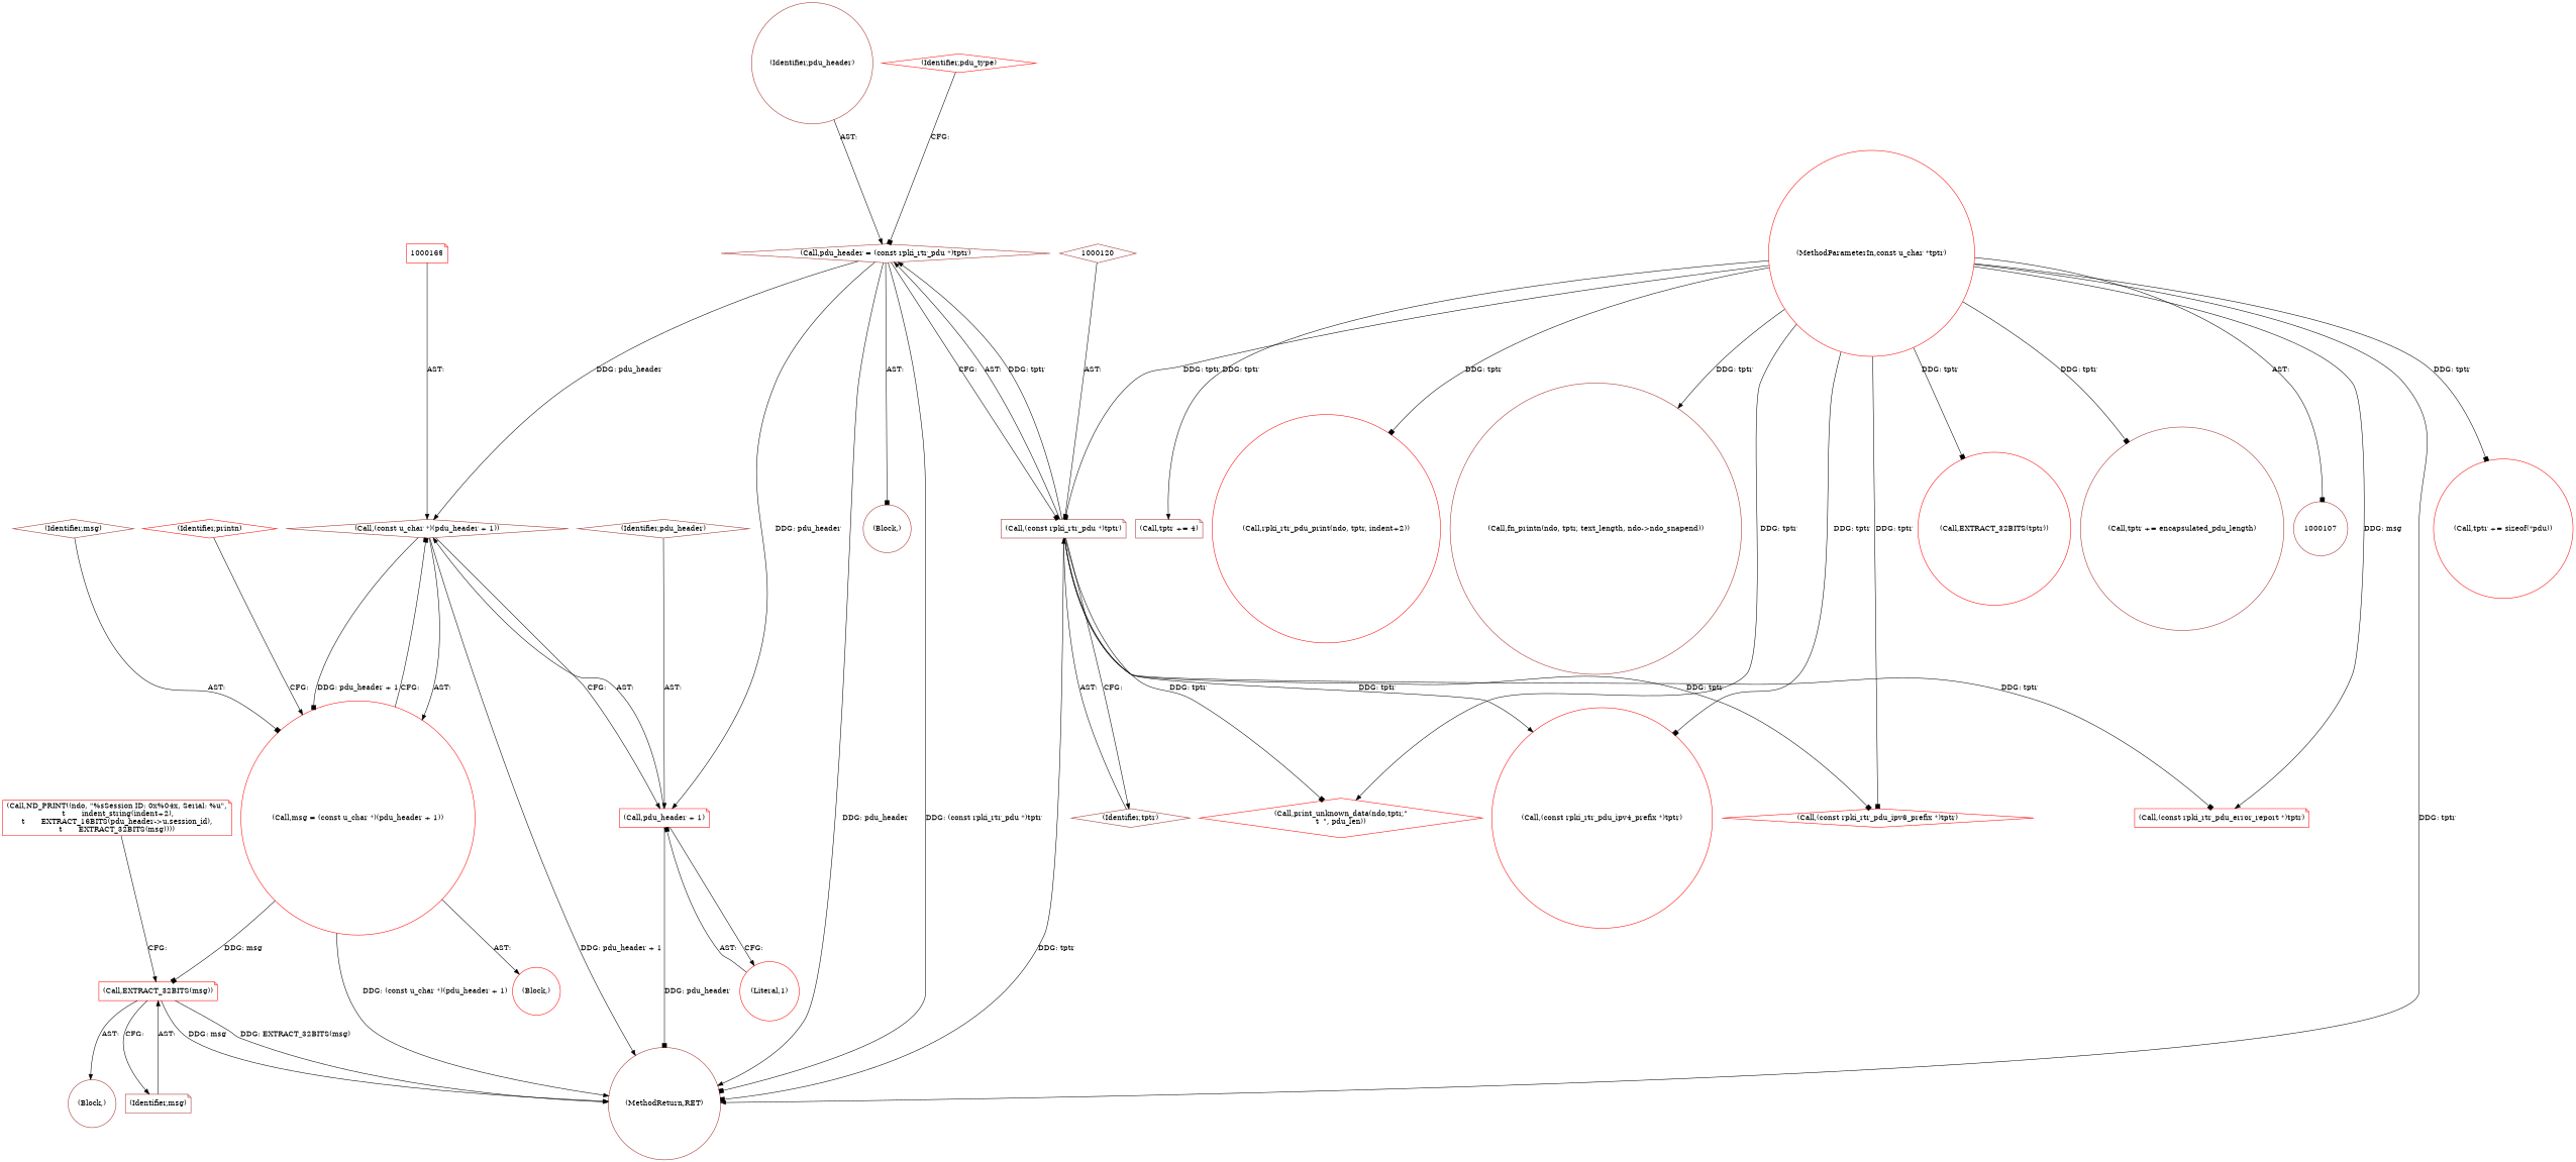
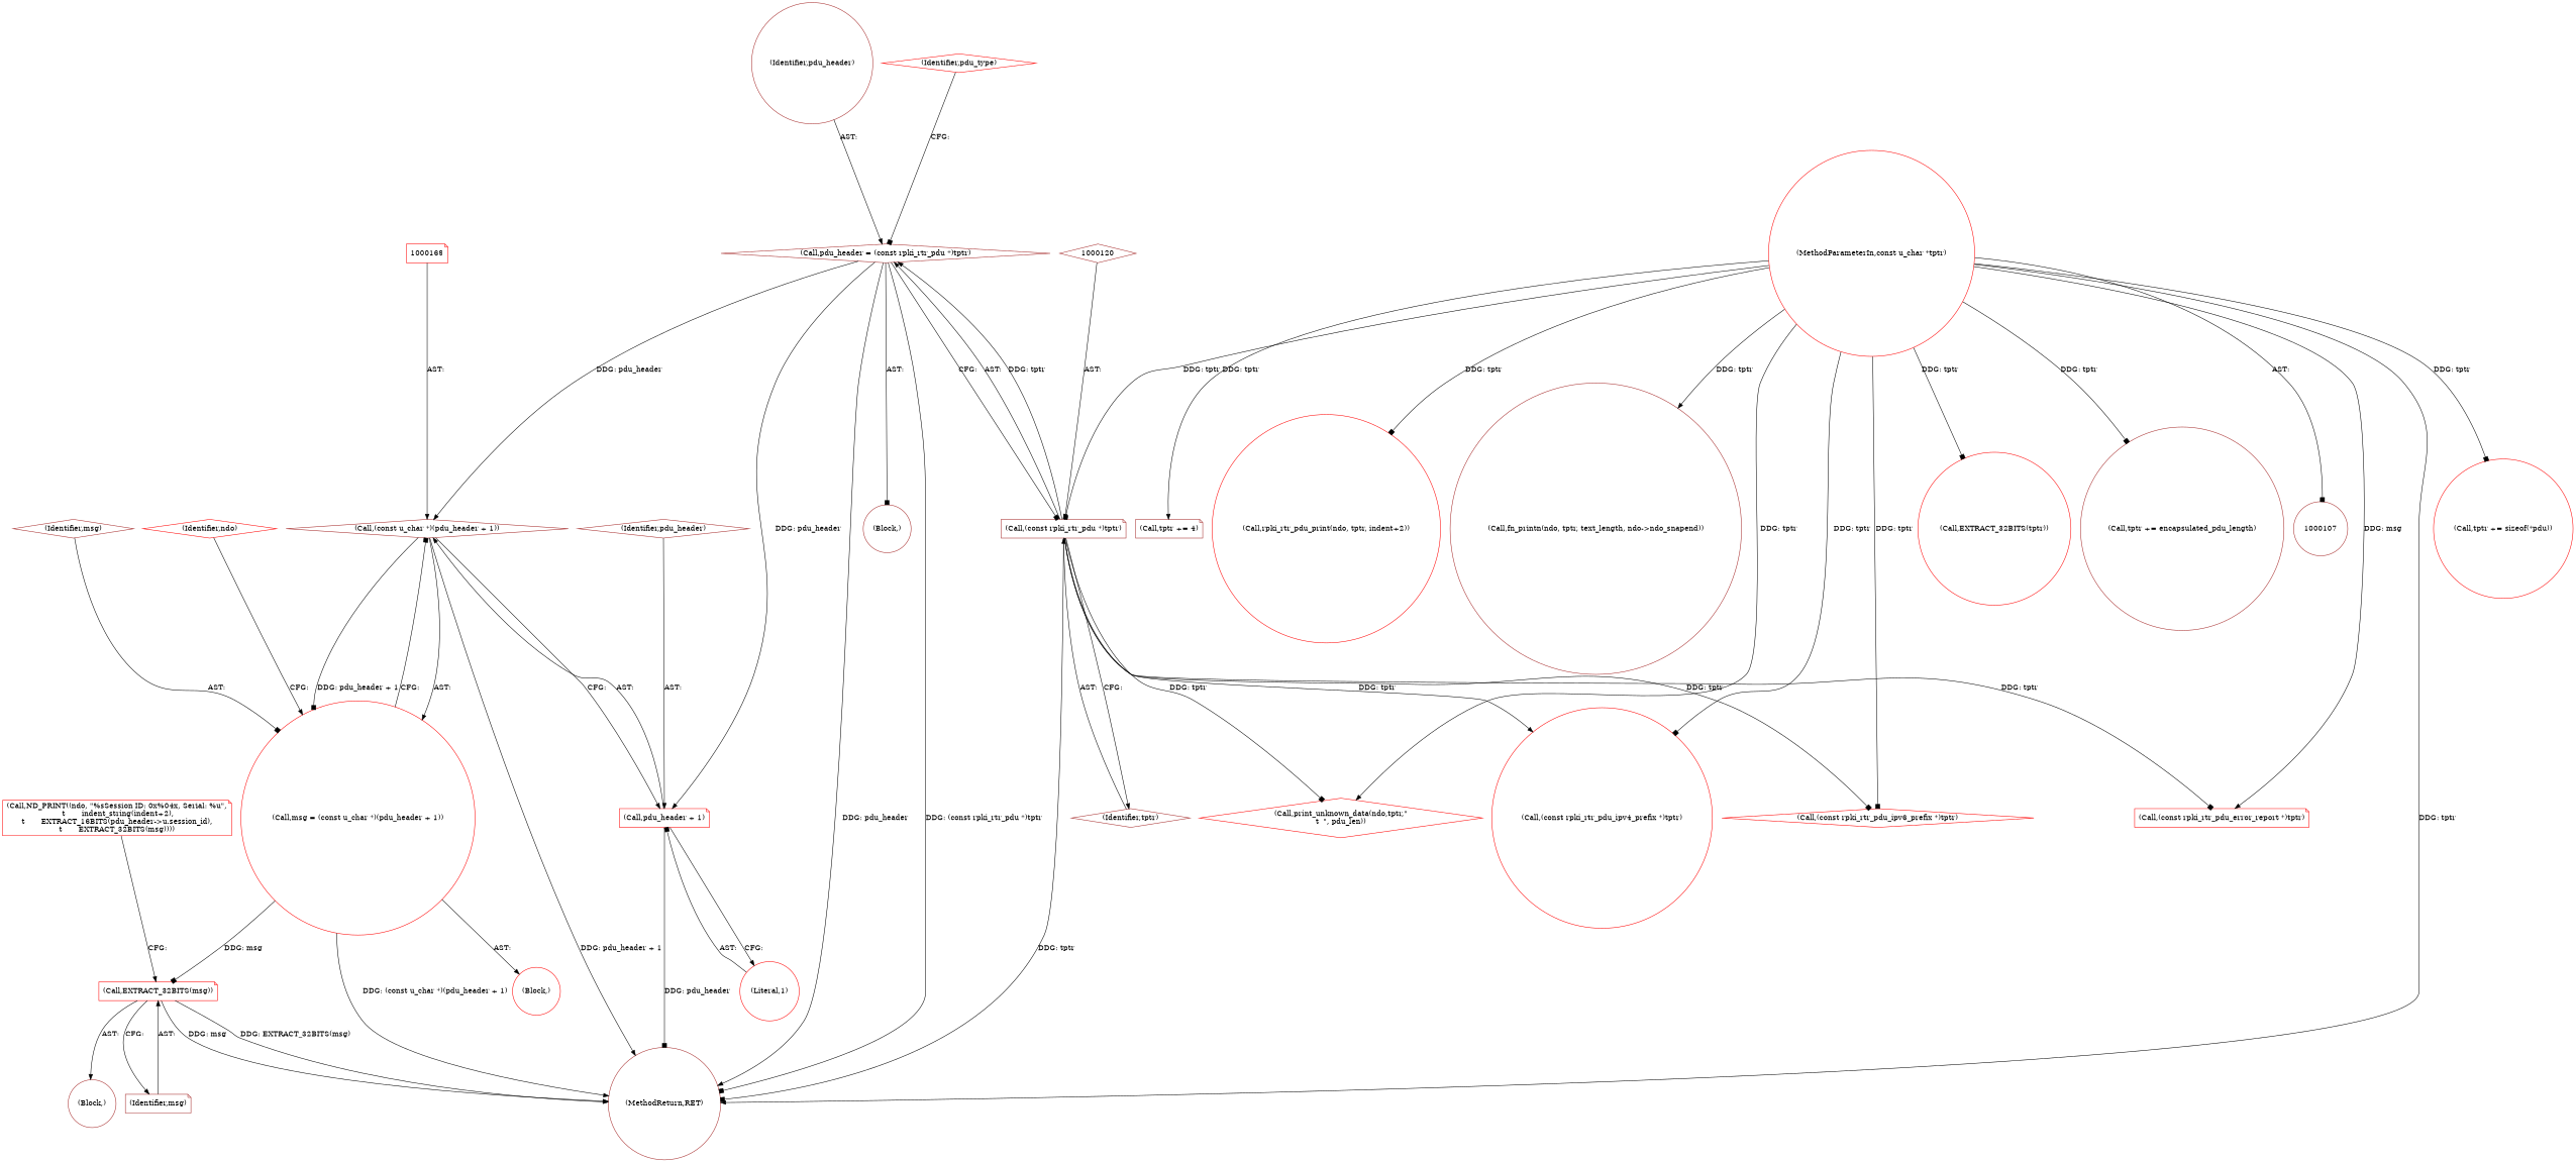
  digraph {
    node [color=red shape=circle]
    edge [arrowhead=normal]
    n1 [color=brown label="(Call,pdu_header = (const rpki_rtr_pdu *)tptr)" shape=diamond]
    n2 [color=brown label="(Call,(const rpki_rtr_pdu *)tptr)" shape=note]
    n3 [color=brown label="(Call,(const u_char *)(pdu_header + 1))" shape=diamond]
    n4 [label="(Call,pdu_header + 1)" shape=note]
    n5 [color=brown label="(MethodReturn,RET)"]
    n6 [color=brown label="(Block,)"]
    n7 [label="(Call,(const rpki_rtr_pdu_error_report *)tptr)" shape=note]
    n8 [label="(Call,(const rpki_rtr_pdu_ipv4_prefix *)tptr)"]
    n9 [label="(Call,print_unknown_data(ndo,tptr,\"\n\t  \", pdu_len))" shape=diamond]
    n10 [label="(Call,(const rpki_rtr_pdu_ipv6_prefix *)tptr)" shape=diamond]
    n11 [color=brown label="(Identifier,tptr)" shape=diamond]
    n12 [label="(Call,msg = (const u_char *)(pdu_header + 1))"]
    n13 [label="(Literal,1)"]
    n14 [label="(MethodParameterIn,const u_char *tptr)"]
    n15 [label="(Call,tptr += sizeof(*pdu))"]
    n16 [color=brown label="(Call,tptr += 4)" shape=note]
    n17 [label="(Call,rpki_rtr_pdu_print(ndo, tptr, indent+2))"]
    n18 [color=brown label="(Call,fn_printn(ndo, tptr, text_length, ndo->ndo_snapend))"]
    n19 [label="(Call,EXTRACT_32BITS(tptr))"]
    n20 [color=brown label="(Call,tptr += encapsulated_pdu_length)"]
    1000107 [color=brown]
    n22 [label="(Call,EXTRACT_32BITS(msg))" shape=note]
    n23 [label="(Block,)"]
    n24 [color=brown label="(Identifier,msg)" shape=note]
    n25 [color=brown label="(Block,)"]
-   n26 [label="(Identifier,printn)" shape=diamond]
+   n26 [label="(Identifier,ndo)" shape=diamond]
    n27 [color=brown label="(Identifier,msg)" shape=diamond]
    n28 [color=brown label="(Identifier,pdu_header)" shape=diamond]
    n29 [color=brown label="(Identifier,pdu_header)"]
    n30 [label="(Call,ND_PRINT((ndo, \"%sSession ID: 0x%04x, Serial: %u\",\n \t       indent_string(indent+2),\n\t       EXTRACT_16BITS(pdu_header->u.session_id),\n\t       EXTRACT_32BITS(msg))))" shape=note]
    n31 [label="(Identifier,pdu_type)" shape=diamond]
    1000120 [color=brown shape=diamond]
    1000169 [shape=note]
    n1 -> n2 [arrowhead=box label="CFG: "]
    n1 -> n3 [label="DDG: pdu_header"]
    n1 -> n4 [label="DDG: pdu_header"]
    n1 -> n5 [label="DDG: pdu_header"]
    n1 -> n5 [arrowhead=box label="DDG: (const rpki_rtr_pdu *)tptr"]
    n1 -> n6 [arrowhead=box label="AST: "]
    n2 -> n1 [label="AST: "]
    n2 -> n1 [label="DDG: tptr"]
    n2 -> n5 [arrowhead=box label="DDG: tptr"]
    n2 -> n7 [arrowhead=box label="DDG: tptr"]
    n2 -> n8 [label="DDG: tptr"]
    n2 -> n9 [arrowhead=box label="DDG: tptr"]
    n2 -> n10 [arrowhead=box label="DDG: tptr"]
    n2 -> n11 [label="CFG: "]
    n3 -> n4 [label="CFG: "]
    n3 -> n5 [label="DDG: pdu_header + 1"]
    n3 -> n12 [label="AST: "]
    n3 -> n12 [arrowhead=box label="DDG: pdu_header + 1"]
    n4 -> n3 [label="AST: "]
    n4 -> n5 [arrowhead=box label="DDG: pdu_header"]
    n4 -> n13 [label="CFG: "]
    n11 -> n2 [label="AST: "]
    n12 -> n3 [arrowhead=box label="CFG: "]
    n12 -> n5 [label="DDG: (const u_char *)(pdu_header + 1)"]
    n12 -> n22 [arrowhead=box label="DDG: msg"]
    n12 -> n23 [label="AST: "]
    n13 -> n4 [arrowhead=box label="AST: "]
    n14 -> n2 [arrowhead=box label="DDG: tptr"]
    n14 -> n5 [label="DDG: tptr"]
    n14 -> n7 [label="DDG: msg"]
    n14 -> n8 [arrowhead=box label="DDG: tptr"]
    n14 -> n9 [label="DDG: tptr"]
    n14 -> n10 [arrowhead=box label="DDG: tptr"]
    n14 -> n15 [arrowhead=box label="DDG: tptr"]
    n14 -> n16 [label="DDG: tptr"]
    n14 -> n17 [arrowhead=box label="DDG: tptr"]
    n14 -> n18 [label="DDG: tptr"]
    n14 -> n19 [arrowhead=box label="DDG: tptr"]
    n14 -> n20 [arrowhead=box label="DDG: tptr"]
    n14 -> 1000107 [arrowhead=box label="AST: "]
    n22 -> n5 [label="DDG: EXTRACT_32BITS(msg)"]
    n22 -> n5 [label="DDG: msg"]
    n22 -> n24 [label="CFG: "]
    n22 -> n25 [label="AST: "]
    n24 -> n22 [label="AST: "]
    n26 -> n12 [label="CFG: "]
    n27 -> n12 [arrowhead=box label="AST: "]
    n28 -> n4 [label="AST: "]
    n29 -> n1 [label="AST: "]
    n30 -> n22 [label="CFG: "]
    n31 -> n1 [arrowhead=box label="CFG: "]
    1000120 -> n2 [label="AST: "]
    1000169 -> n3 [label="AST: "]
  }
